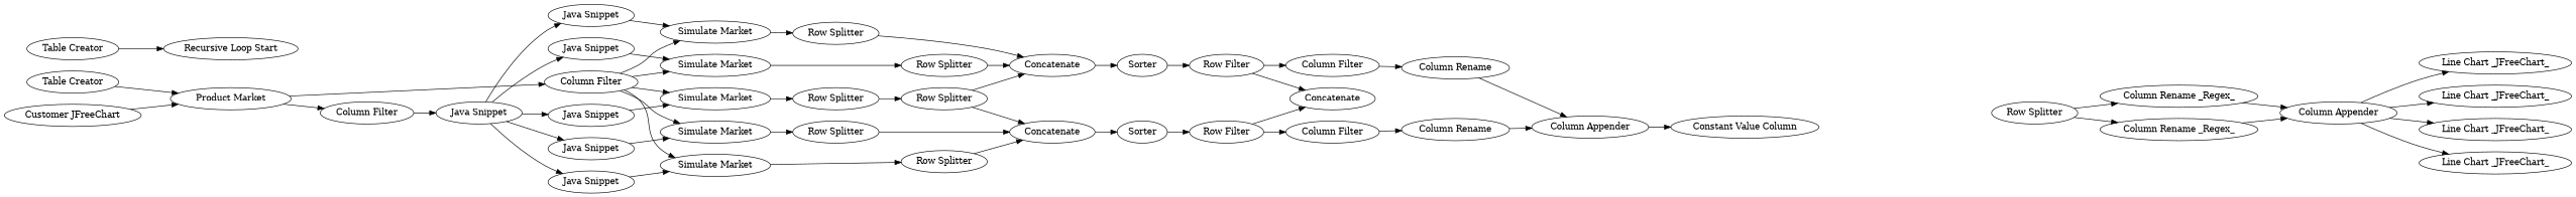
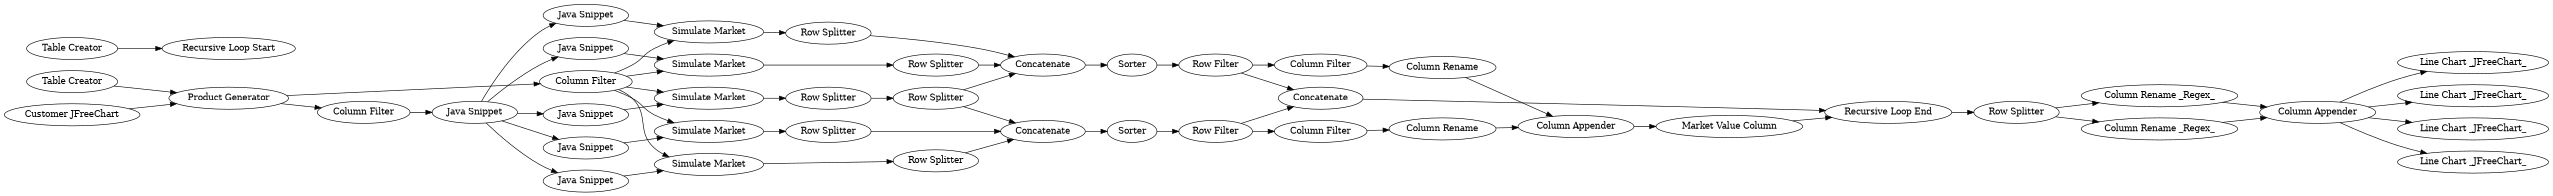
  digraph {
    rankdir=LR
    n1 [label="Row Splitter"]
    n2 [label=Concatenate]
    n3 [label=Sorter]
    n4 [label="Row Filter"]
    n5 [label="Row Splitter"]
    n6 [label="Column Rename _Regex_"]
    n7 [label="Column Rename _Regex_"]
    n8 [label="Column Appender"]
    n9 [label="Line Chart _JFreeChart_"]
    n10 [label="Line Chart _JFreeChart_"]
    n11 [label="Line Chart _JFreeChart_"]
    n12 [label="Line Chart _JFreeChart_"]
    n13 [label="Java Snippet"]
    n14 [label="Java Snippet"]
    n15 [label="Java Snippet"]
    n16 [label="Java Snippet"]
    n17 [label="Java Snippet"]
    n18 [label="Java Snippet"]
    n19 [label="Simulate Market"]
    n20 [label="Simulate Market"]
    n21 [label="Simulate Market"]
    n22 [label="Simulate Market"]
    n23 [label="Simulate Market"]
    n24 [label="Row Splitter"]
-   n25 [label="Product Market"]
+   n25 [label="Product Generator"]
    n26 [label="Column Filter"]
    n27 [label="Column Filter"]
    n28 [label="Row Splitter"]
    n29 [label="Row Splitter"]
    n30 [label="Row Splitter"]
    n31 [label="Row Splitter"]
+   n32 [label="Recursive Loop End"]
    n33 [label="Row Filter"]
    n34 [label=Concatenate]
    n35 [label="Column Filter"]
    n36 [label="Column Rename"]
    n37 [label=Sorter]
    n38 [label=Concatenate]
    n39 [label="Table Creator"]
    n40 [label="Column Appender"]
    n41 [label="Column Filter"]
    n42 [label="Column Rename"]
-   n43 [label="Constant Value Column"]
+   n43 [label="Market Value Column"]
    n44 [label="Recursive Loop Start"]
    n45 [label="Table Creator"]
    n46 [label="Customer JFreeChart"]
    n1 -> n2
    n2 -> n3
    n3 -> n4
    n4 -> n34
    n4 -> n41
    n5 -> n6
    n5 -> n7
    n6 -> n8
    n7 -> n8
    n8 -> n9
    n8 -> n10
    n8 -> n11
    n8 -> n12
    n13 -> n14
    n13 -> n15
    n13 -> n16
    n13 -> n17
    n13 -> n18
    n14 -> n19
    n15 -> n20
    n16 -> n21
    n17 -> n22
    n18 -> n23
    n19 -> n24
    n20 -> n29
    n21 -> n1
    n22 -> n30
    n23 -> n28
    n24 -> n38
    n25 -> n26
    n25 -> n27
    n26 -> n13
    n27 -> n19
    n27 -> n20
    n27 -> n21
    n27 -> n22
    n27 -> n23
    n28 -> n31
    n29 -> n38
    n30 -> n2
    n31 -> n2
    n31 -> n38
+   n32 -> n5
    n33 -> n34
    n33 -> n35
+   n34 -> n32
    n35 -> n36
    n36 -> n40
    n37 -> n33
    n38 -> n37
    n39 -> n25
    n40 -> n43
    n41 -> n42
    n42 -> n40
+   n43 -> n32
    n45 -> n44
    n46 -> n25
  }
